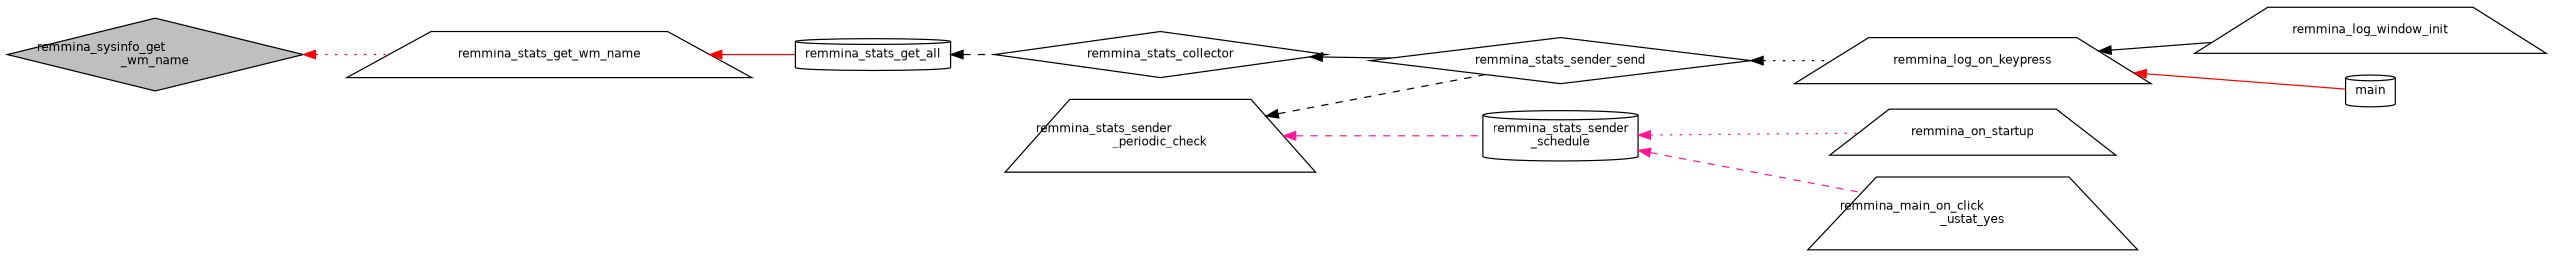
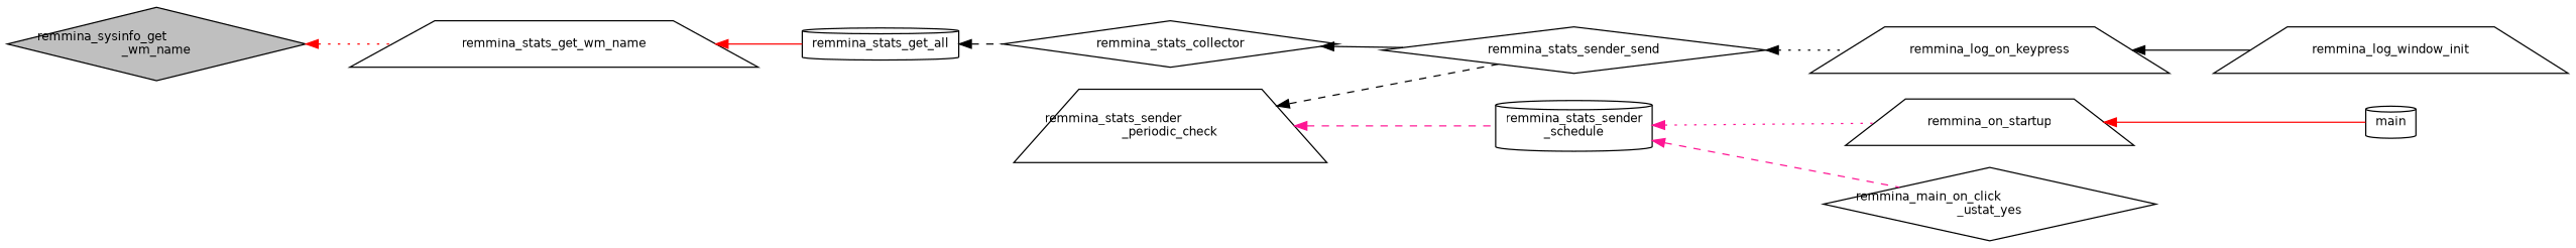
  digraph {
    rankdir=LR
    node [color=black fillcolor=white fontname=Helvetica fontsize=10 shape=trapezium style=filled]
    edge [color=black dir=back fontname=Helvetica fontsize=10 labelfontname=Helvetica labelfontsize=10 style=solid]
    n1 [fillcolor=grey75 fontcolor=black height=0.2 label="remmina_sysinfo_get\l_wm_name" shape=diamond width=0.4]
    n2 [height=0.2 label=remmina_stats_get_wm_name width=0.4]
    n3 [height=0.2 label=remmina_stats_get_all shape=cylinder width=0.4]
    n4 [height=0.2 label=remmina_stats_collector shape=diamond width=0.4]
    n5 [height=0.2 label=remmina_stats_sender_send shape=diamond width=0.4]
    n6 [height=0.2 label=remmina_log_on_keypress width=0.4]
    n7 [height=0.2 label=remmina_log_window_init width=0.4]
    n8 [height=0.2 label="remmina_stats_sender\l_periodic_check" width=0.4]
    n9 [height=0.2 label="remmina_stats_sender\l_schedule" shape=cylinder width=0.4]
    n10 [height=0.2 label=remmina_on_startup width=0.4]
-   n11 [height=0.2 label="remmina_main_on_click\l_ustat_yes" width=0.4]
+   n11 [height=0.2 label="remmina_main_on_click\l_ustat_yes" shape=diamond width=0.4]
    n12 [height=0.2 label=main shape=cylinder width=0.4]
    n1 -> n2 [color=red style=dotted]
    n2 -> n3 [color=red]
    n3 -> n4 [style=dashed]
    n4 -> n5
    n5 -> n6 [style=dotted]
    n6 -> n7
    n8 -> n5 [style=dashed]
    n8 -> n9 [color=deeppink style=dashed]
    n9 -> n10 [color=deeppink style=dotted]
    n9 -> n11 [color=deeppink style=dashed]
-   n6 -> n12 [color=red]
+   n10 -> n12 [color=red]
  }
